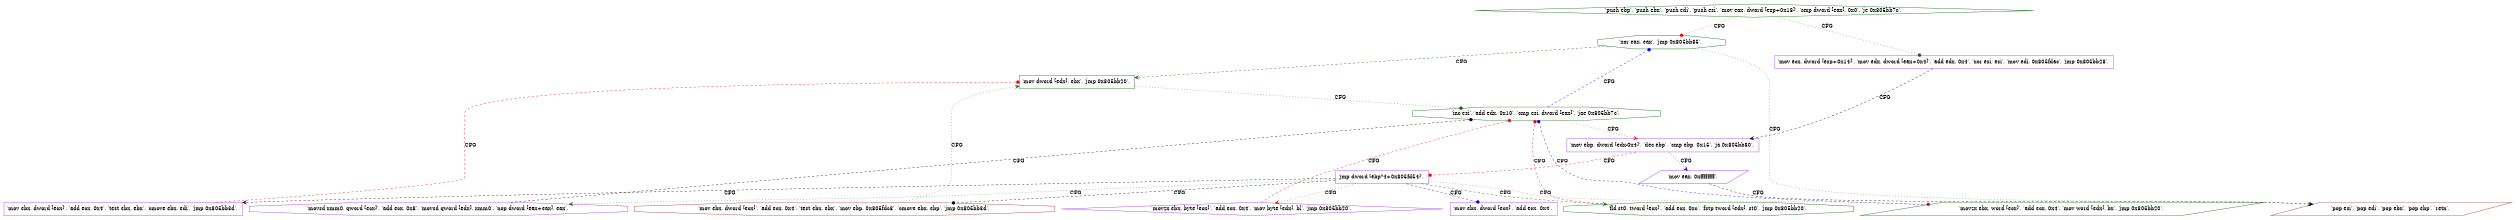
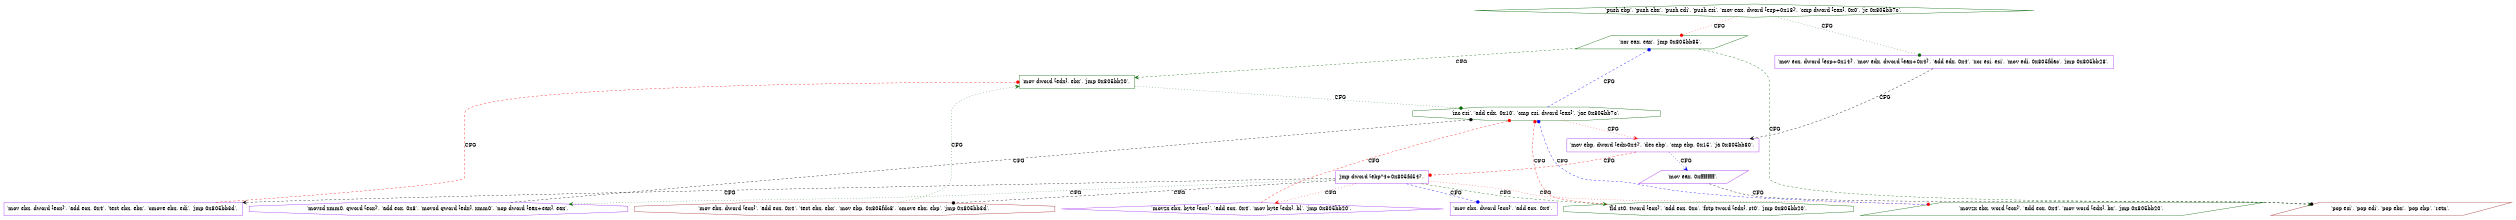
  digraph {
    node [color=purple shape=box]
    edge [arrowhead=dot color=red style=dashed]
    n1 [color=darkgreen label="'push ebp', 'push ebx', 'push edi', 'push esi', 'mov eax, dword [esp+0x18]', 'cmp dword [eax], 0x0', 'je 0x805bb7c', " shape=diamond]
-   n2 [color=darkgreen label="'xor eax, eax', 'jmp 0x805bb85', " shape=octagon]
+   n2 [color=darkgreen label="'xor eax, eax', 'jmp 0x805bb85', " shape=parallelogram]
    n3 [label="'mov ecx, dword [esp+0x14]', 'mov edx, dword [eax+0x4]', 'add edx, 0x4', 'xor esi, esi', 'mov edi, 0x805fdac', 'jmp 0x805bb28', "]
    n4 [color=brown label="'pop esi', 'pop edi', 'pop ebx', 'pop ebp', 'retn', " shape=parallelogram]
    n5 [color=darkgreen label="'mov dword [edx], ebx', 'jmp 0x805bb20', "]
    n6 [label="'mov ebp, dword [edx-0x4]', 'dec ebp', 'cmp ebp, 0x15', 'ja 0x805bb80', "]
    n7 [label="'mov eax, 0xffffffff', " shape=parallelogram]
    n8 [label="'jmp dword [ebp*4+0x805fd54]', "]
    n9 [label="'movsd xmm0, qword [ecx]', 'add ecx, 0x8', 'movsd qword [edx], xmm0', 'nop dword [eax+eax], eax', " shape=octagon]
    n10 [label="'mov ebx, dword [ecx]', 'add ecx, 0x4', "]
    n11 [label="'movzx ebx, byte [ecx]', 'add ecx, 0x4', 'mov byte [edx], bl', 'jmp 0x805bb20', " shape=diamond]
    n12 [color=darkgreen label="'movzx ebx, word [ecx]', 'add ecx, 0x4', 'mov word [edx], bx', 'jmp 0x805bb20', " shape=parallelogram]
    n13 [color=darkgreen label="'fld st0, tword [ecx]', 'add ecx, 0xc', 'fstp tword [edx], st0', 'jmp 0x805bb20', " shape=octagon]
    n14 [color=brown label="'mov ebx, dword [ecx]', 'add ecx, 0x4', 'test ebx, ebx', 'mov ebp, 0x805fdc8', 'cmove ebx, ebp', 'jmp 0x805bb3d', " shape=octagon]
    n15 [label="'mov ebx, dword [ecx]', 'add ecx, 0x4', 'test ebx, ebx', 'cmove ebx, edi', 'jmp 0x805bb3d', "]
    n16 [color=darkgreen label="'inc esi', 'add edx, 0x10', 'cmp esi, dword [eax]', 'jae 0x805bb7c', " shape=octagon]
    n1 -> n2 [label=CFG style=dotted]
    n1 -> n3 [color=darkgreen label=CFG style=dotted]
-   n2 -> n4 [arrowhead=vee color=darkgreen label=CFG style=dotted]
+   n2 -> n4 [arrowhead=vee color=darkgreen label=CFG]
    n2 -> n5 [arrowhead=vee color=darkgreen label=CFG]
    n3 -> n6 [arrowhead=vee color=black label=CFG]
    n5 -> n16 [color=darkgreen label=CFG style=dotted]
    n6 -> n7 [arrowhead=vee color=blue label=CFG style=dotted]
    n6 -> n8 [label=CFG]
-   n7 -> n4 [arrowhead=vee color=black label=CFG]
+   n7 -> n4 [color=black label=CFG]
    n8 -> n9 [arrowhead=vee color=darkgreen label=CFG style=dotted]
    n8 -> n10 [color=blue label=CFG]
    n8 -> n11 [arrowhead=vee label=CFG style=dotted]
    n8 -> n12 [label=CFG style=dotted]
    n8 -> n13 [arrowhead=vee color=darkgreen label=CFG]
    n8 -> n14 [color=black label=CFG]
    n8 -> n15 [arrowhead=vee color=black label=CFG]
    n9 -> n16 [color=black label=CFG]
    n11 -> n16 [label=CFG]
    n12 -> n16 [color=blue label=CFG]
    n13 -> n16 [label=CFG]
    n14 -> n5 [arrowhead=vee color=darkgreen label=CFG style=dotted]
    n15 -> n5 [label=CFG]
    n16 -> n2 [color=blue label=CFG]
    n16 -> n6 [arrowhead=vee label=CFG style=dotted]
  }
